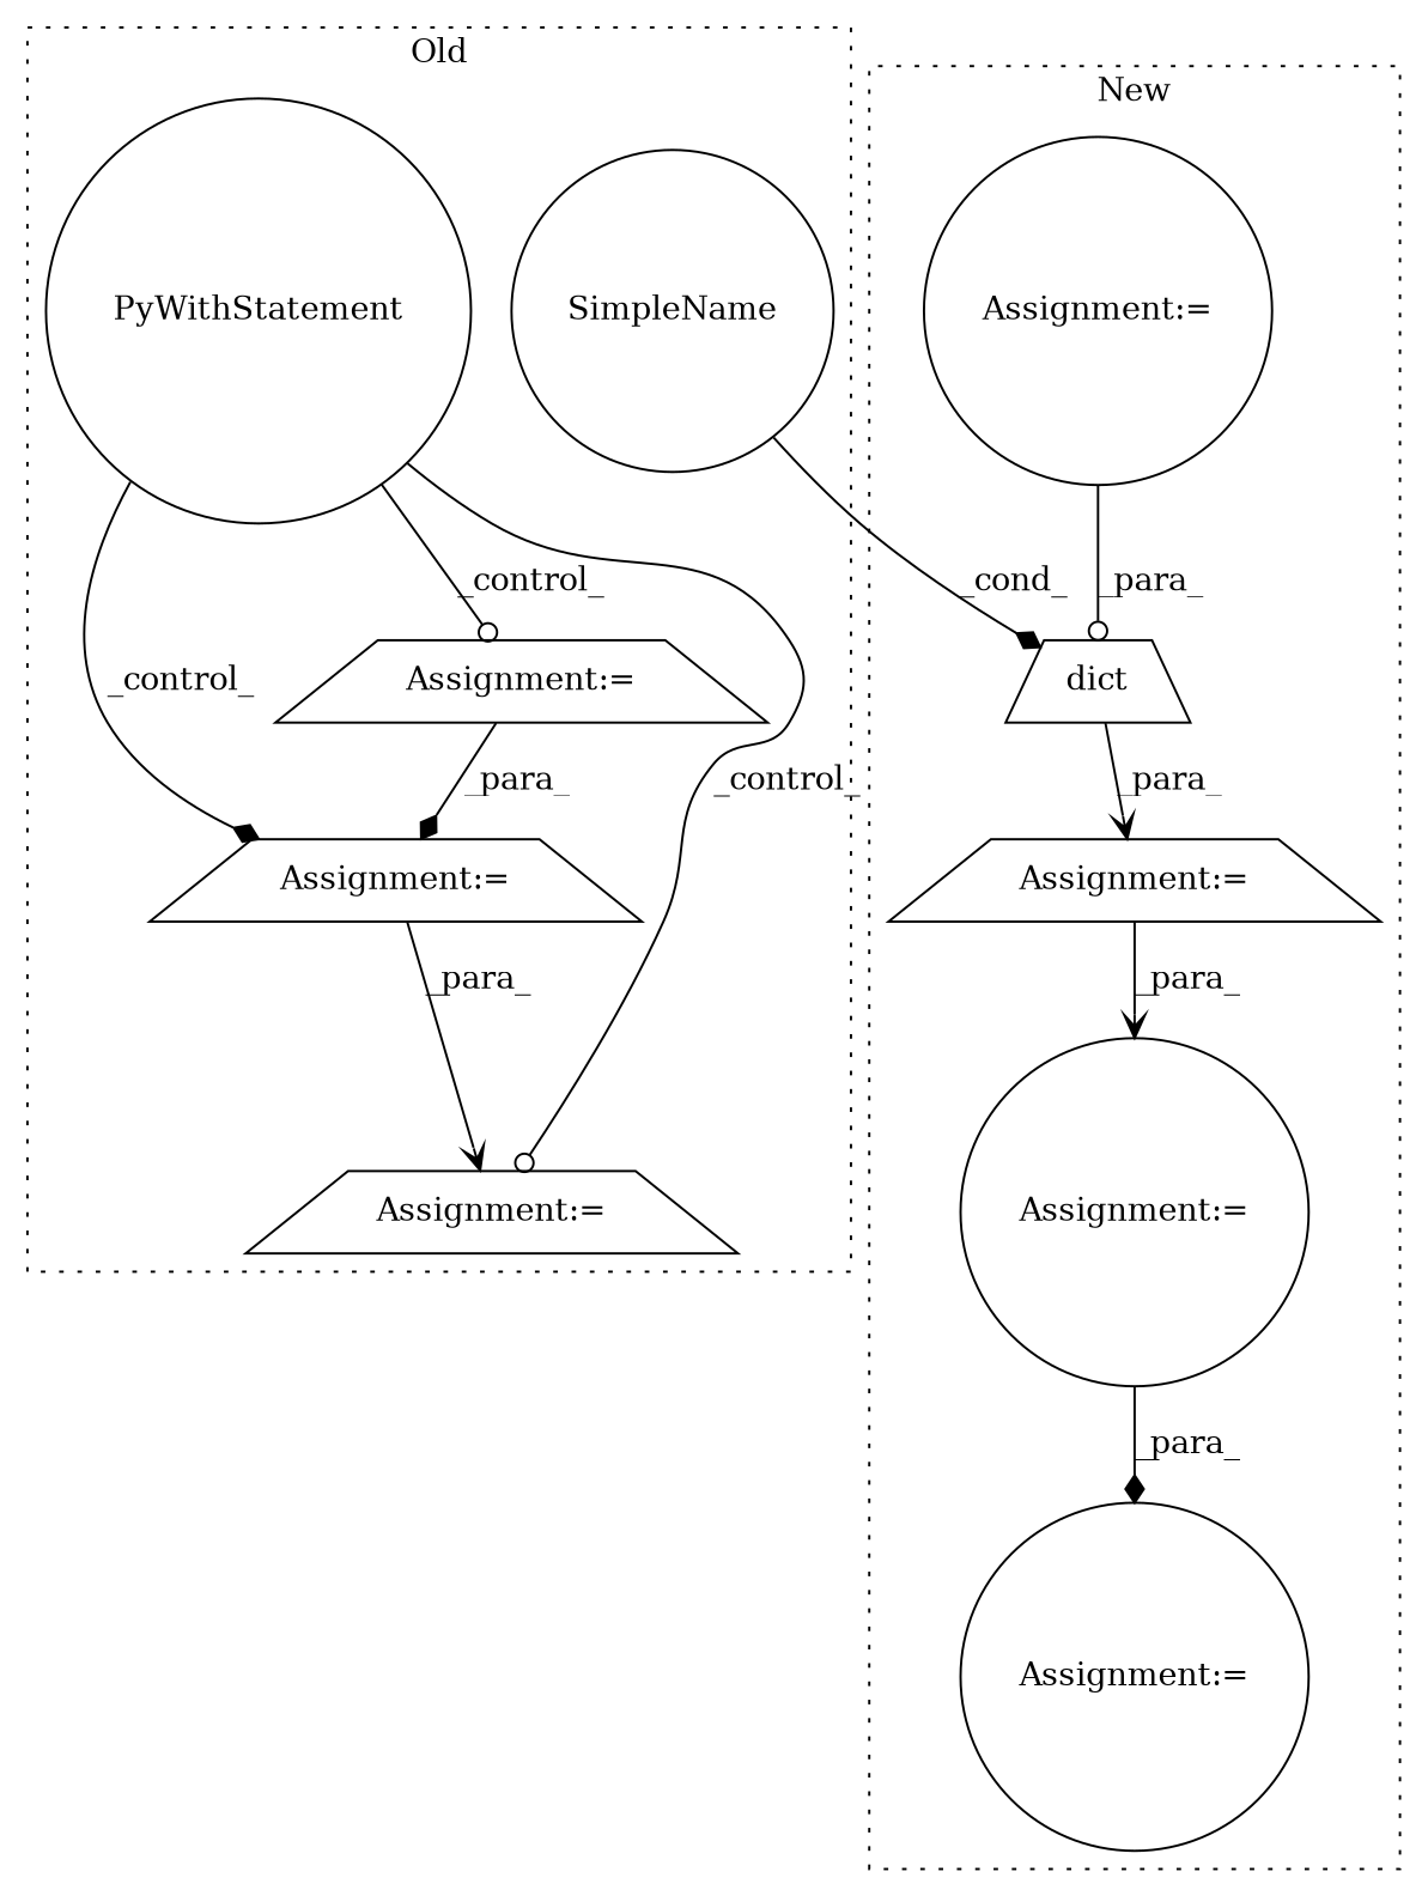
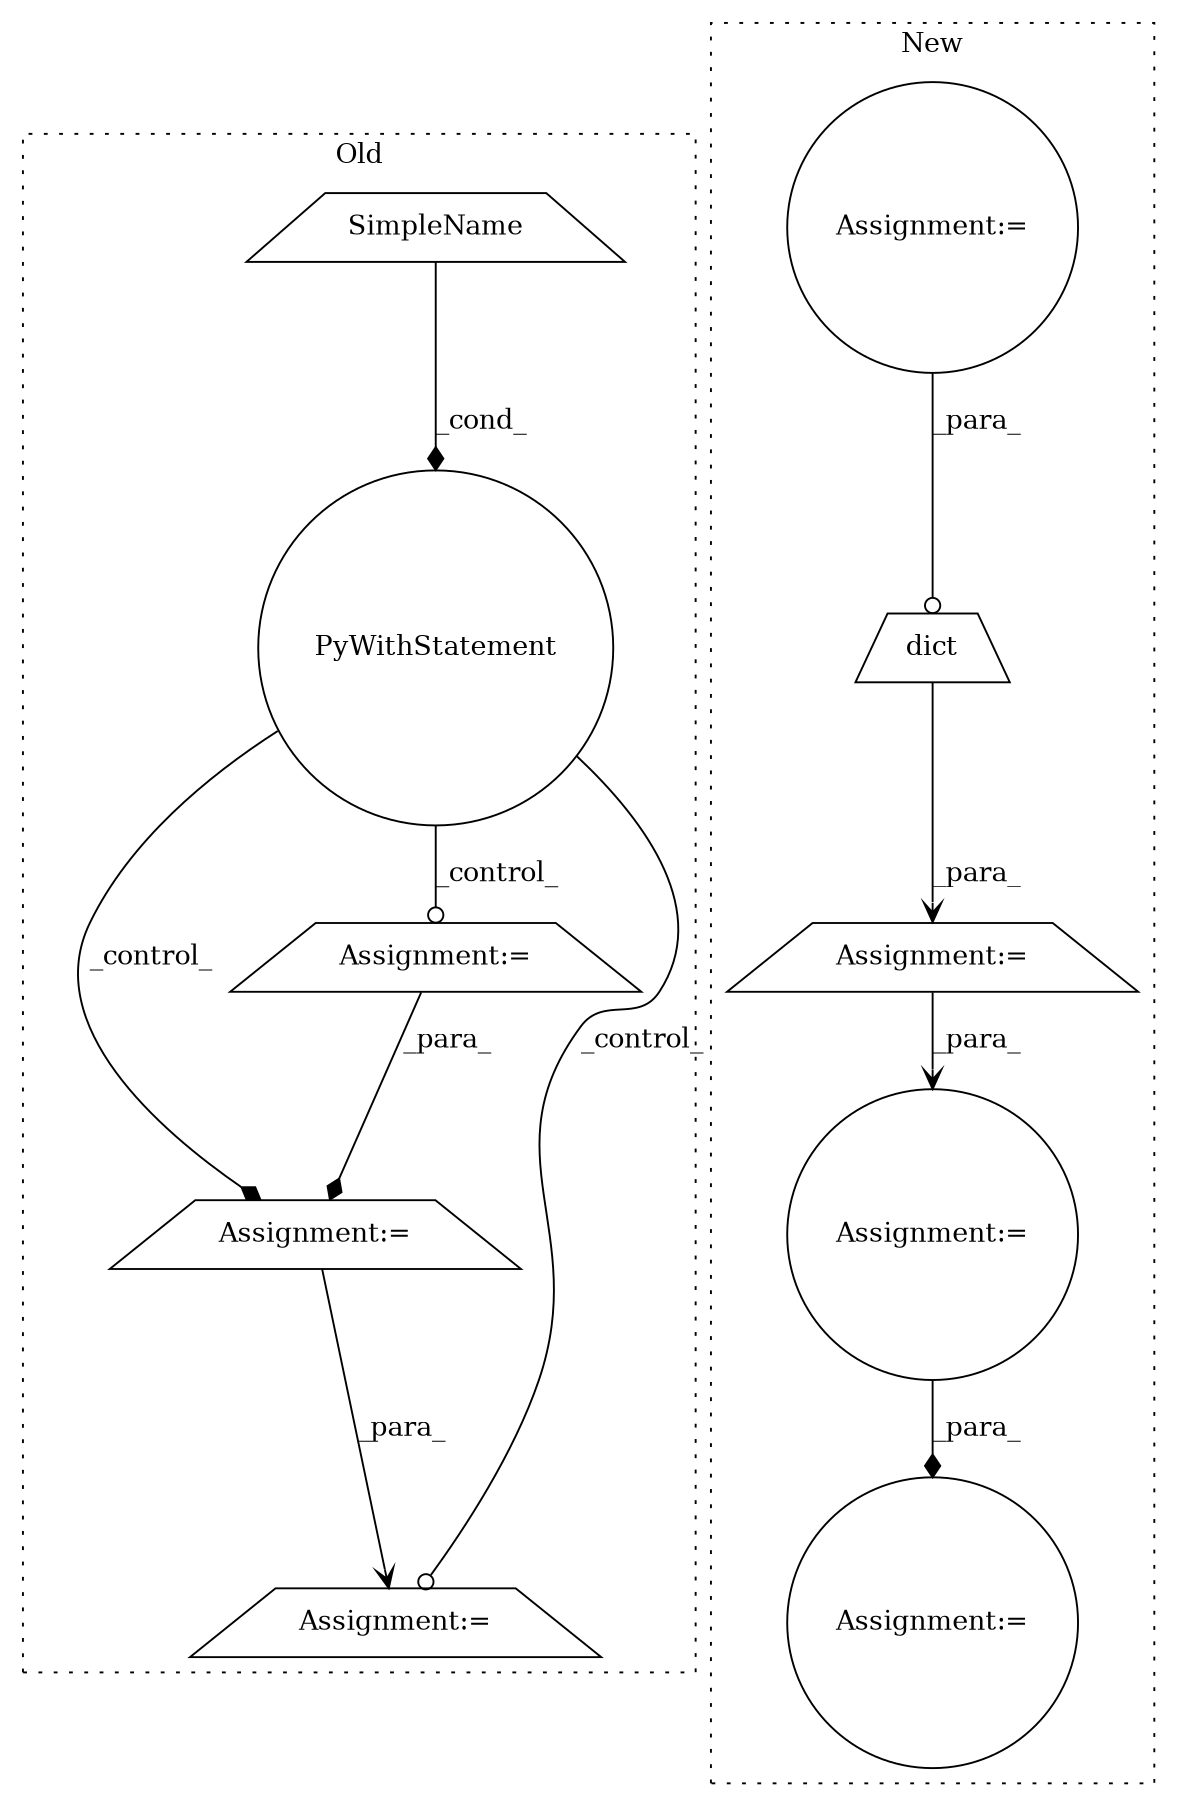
  digraph {
    node [a=7 l=1 shape=circle]
    edge [arrowhead=diamond]
    n1 [a=104 l="10,2" label=PyWithStatement s="1463,1496"]
    n2 [l=16 label="Assignment:=" s=2122 shape=trapezium]
-   n3 [a=42 label=SimpleName l=""]
+   n3 [a=42 label=SimpleName shape=trapezium l=""]
    n4 [l=29 label="Assignment:=" s=2248 shape=trapezium]
    n5 [label="Assignment:=" s=2535 shape=trapezium]
    n6 [a=32 l="21,-10" label=dict s="2005,2214" shape=trapezium]
    n7 [l=12 label="Assignment:=" s=2269]
    n8 [l=31 label="Assignment:=" s=2394]
    n9 [label="Assignment:=" s=2223 shape=trapezium]
    n10 [l=33 label="Assignment:=" s=2168]
    subgraph cluster_1 {
      label=Old
      style=dotted
      n1
      n2
      n3
      n4
      n5
    }
    subgraph cluster_2 {
      label=New
      style=dotted
      n6
      n7
      n8
      n9
      n10
    }
    n1 -> n2 [label=_control_]
    n1 -> n4 [arrowhead=odot label=_control_]
    n1 -> n5 [arrowhead=odot label=_control_]
    n2 -> n5 [arrowhead=vee label=_para_]
-   n3 -> n6 [label=_cond_]
+   n3 -> n1 [label=_cond_]
    n4 -> n2 [label=_para_]
    n6 -> n9 [arrowhead=vee label=_para_]
    n8 -> n7 [label=_para_]
    n9 -> n8 [arrowhead=vee label=_para_]
    n10 -> n6 [arrowhead=odot label=_para_]
  }
